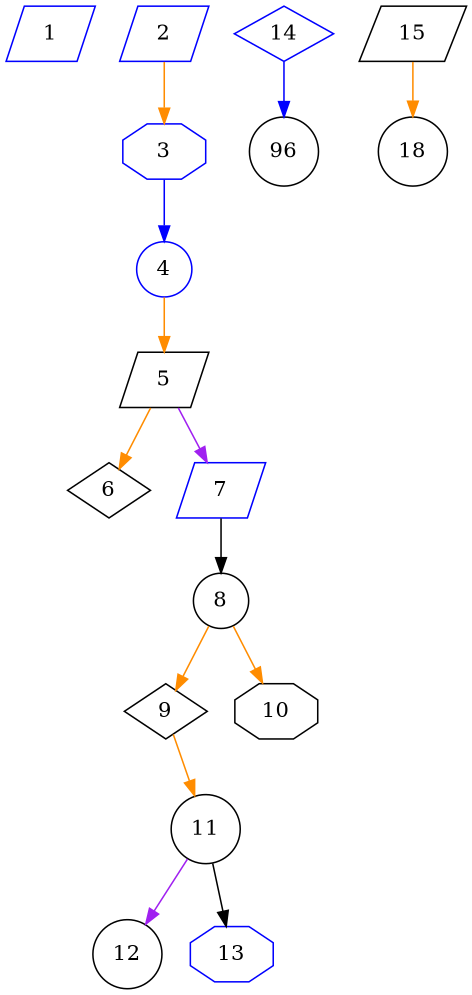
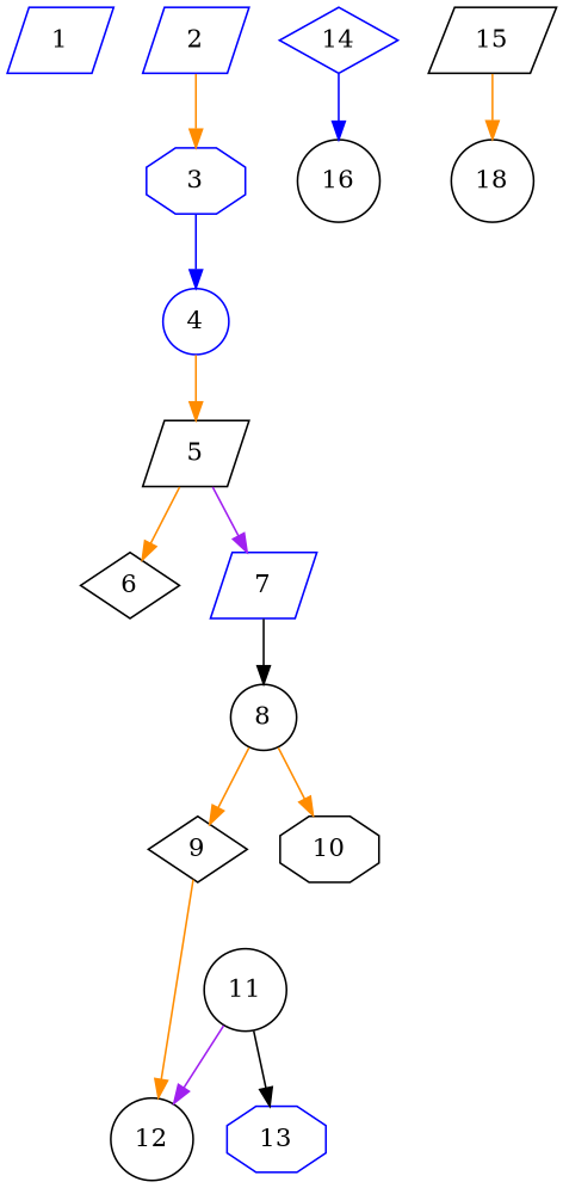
  digraph {
    node [alpha=0.04 color=black shape=circle]
    edge [color=darkorange]
    1 [color=blue expect_size=20614562945544548 shape=parallelogram]
    2 [alpha=0.09 color=blue expect_size=1423240011708366848 shape=parallelogram]
    3 [alpha=0.19 color=blue expect_size=224731785532096 shape=octagon]
    4 [alpha=0.08 color=blue expect_size=31150623048451616]
    5 [expect_size=1038541848294981632 shape=parallelogram]
    6 [alpha=0.01 expect_size=850086996252684 shape=diamond]
    7 [alpha=0.15 color=blue expect_size=632703233279989 shape=parallelogram]
    8 [alpha=0.18 expect_size=4451448966231359488]
    9 [alpha=0.02 expect_size=7664472189736200 shape=diamond]
    10 [alpha=0.12 expect_size=110823616127434752 shape=octagon]
    11 [alpha=0.14 expect_size=15286357641286194]
    12 [alpha=0.14 expect_size=86907925037056000]
    13 [alpha=0.05 color=blue expect_size=77243818587455488 shape=octagon]
    14 [alpha=0.12 color=blue expect_size=10016206702554088 shape=diamond]
-   16 [alpha=0.05 expect_size=2527504381574643712 label=96]
+   16 [alpha=0.05 expect_size=2527504381574643712]
    15 [alpha=0.02 expect_size=1463499760706015 shape=parallelogram]
    18 [alpha=0.16 expect_size=662289482211827]
    2 -> 3
    3 -> 4 [color=blue]
    4 -> 5
    5 -> 6
    5 -> 7 [color=purple]
    7 -> 8 [color=black]
    8 -> 9
    8 -> 10
-   9 -> 11
+   9 -> 12
    11 -> 12 [color=purple]
    11 -> 13 [color=black]
    14 -> 16 [color=blue]
    15 -> 18
  }
